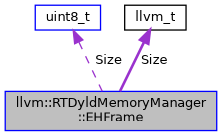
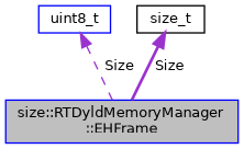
  digraph {
    node [color=blue fontname=Helvetica fontsize=10 shape=box]
    edge [color=darkorchid3 dir=back fontname=Helvetica fontsize=10 labelfontname=Helvetica labelfontsize=10]
-   n1 [fillcolor=grey75 fontcolor=black height=0.2 label="llvm::RTDyldMemoryManager\l::EHFrame" style=filled width=0.4]
+   n1 [fillcolor=grey75 fontcolor=black height=0.2 label="size::RTDyldMemoryManager\l::EHFrame" style=filled width=0.4]
    n2 [height=0.2 label=uint8_t width=0.4]
-   n3 [color=black height=0.2 label=llvm_t width=0.4]
+   n3 [color=black height=0.2 label=size_t width=0.4]
    n2 -> n1 [label=" Size" style=dashed]
    n3 -> n1 [label=" Size" style=bold]
  }
